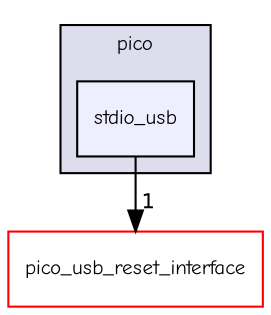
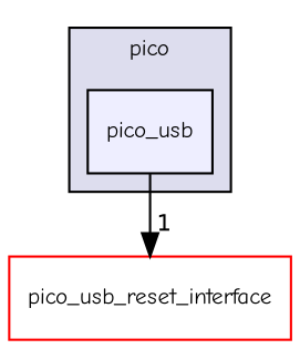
  digraph {
    compound=true
    fontname="Comic Neue"
    node [fontname="Comic Neue" fontsize=10 shape=box style=filled]
-   n1 [fillcolor="#eeeeff" label=stdio_usb pencolor=black]
+   n1 [fillcolor="#eeeeff" label=pico_usb pencolor=black]
    n2 [color=red fillcolor=white label=pico_usb_reset_interface]
    subgraph cluster_1 {
      bgcolor="#ddddee"
      fontsize=10
      label=pico
      pencolor=black
      n1
    }
    n1 -> n2 [headlabel=1 labeldistance=1.5 labelfontname=Helvetica labelfontsize=10 fontname="Comic Neue"]
  }
